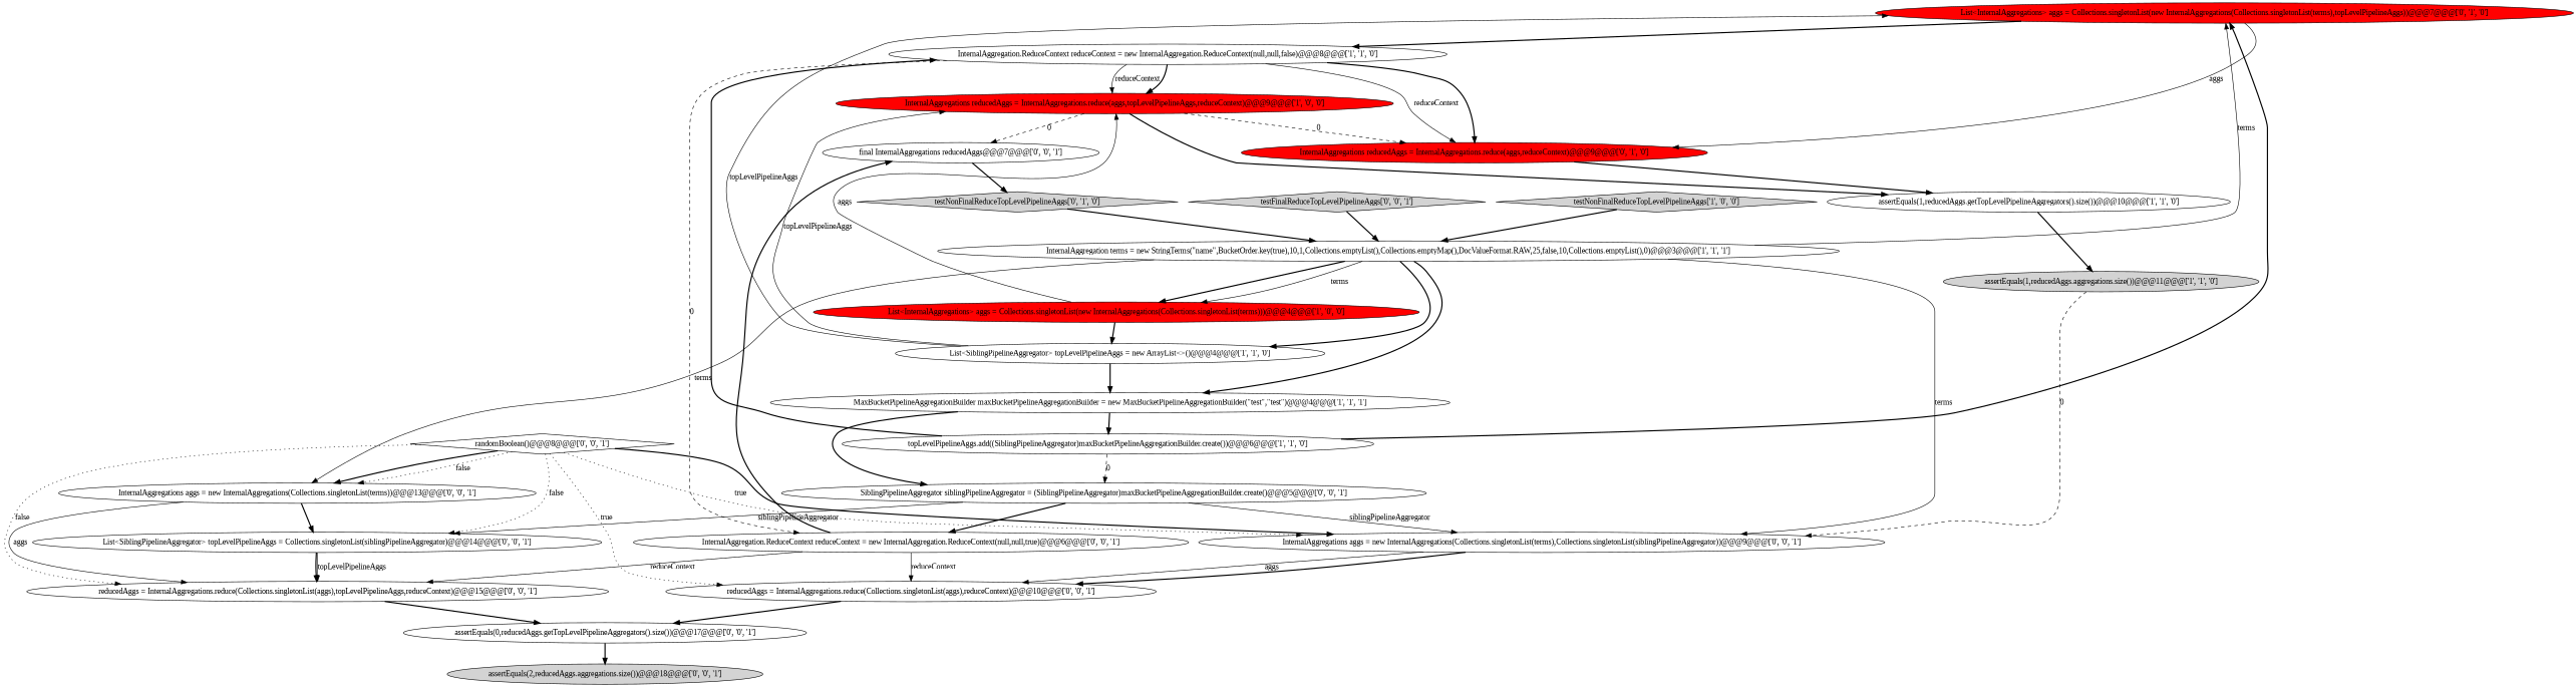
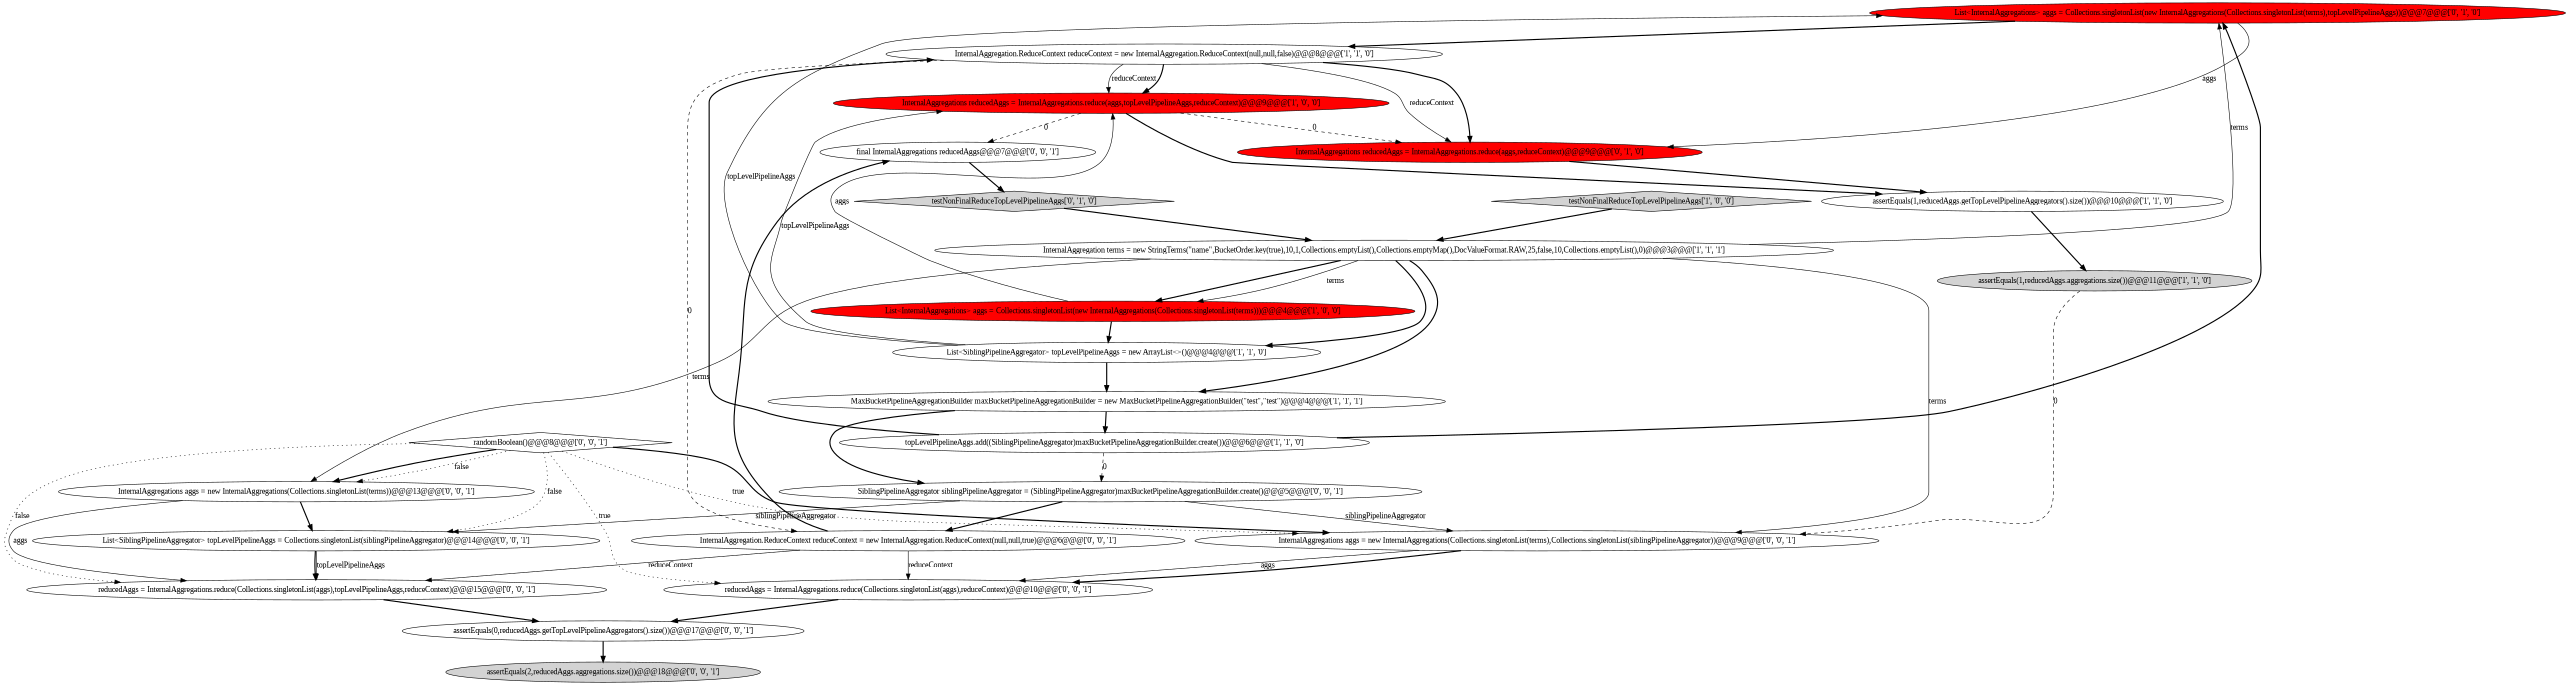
  digraph {
    fontname="Liberation Serif"
    node [fillcolor=white fontname="Liberation Serif" shape=ellipse style=filled]
    edge [fontname="Liberation Serif" style=bold]
    n1 [fillcolor=red label="List<InternalAggregations> aggs = Collections.singletonList(new InternalAggregations(Collections.singletonList(terms),topLevelPipelineAggs))@@@7@@@['0', '1', '0']"]
    n2 [label="InternalAggregation.ReduceContext reduceContext = new InternalAggregation.ReduceContext(null,null,false)@@@8@@@['1', '1', '0']"]
    n3 [fillcolor=red label="InternalAggregations reducedAggs = InternalAggregations.reduce(aggs,reduceContext)@@@9@@@['0', '1', '0']"]
    n4 [fillcolor=red label="InternalAggregations reducedAggs = InternalAggregations.reduce(aggs,topLevelPipelineAggs,reduceContext)@@@9@@@['1', '0', '0']"]
    n5 [label="InternalAggregation.ReduceContext reduceContext = new InternalAggregation.ReduceContext(null,null,true)@@@6@@@['0', '0', '1']"]
    n6 [label="assertEquals(1,reducedAggs.getTopLevelPipelineAggregators().size())@@@10@@@['1', '1', '0']"]
    n7 [label="final InternalAggregations reducedAggs@@@7@@@['0', '0', '1']"]
    n8 [label="reducedAggs = InternalAggregations.reduce(Collections.singletonList(aggs),topLevelPipelineAggs,reduceContext)@@@15@@@['0', '0', '1']"]
    n9 [label="reducedAggs = InternalAggregations.reduce(Collections.singletonList(aggs),reduceContext)@@@10@@@['0', '0', '1']"]
    n10 [fillcolor=lightgray label="assertEquals(2,reducedAggs.aggregations.size())@@@18@@@['0', '0', '1']"]
    n11 [label="InternalAggregations aggs = new InternalAggregations(Collections.singletonList(terms))@@@13@@@['0', '0', '1']"]
    n12 [label="List<SiblingPipelineAggregator> topLevelPipelineAggs = Collections.singletonList(siblingPipelineAggregator)@@@14@@@['0', '0', '1']"]
    n13 [label="assertEquals(0,reducedAggs.getTopLevelPipelineAggregators().size())@@@17@@@['0', '0', '1']"]
    n14 [label="InternalAggregations aggs = new InternalAggregations(Collections.singletonList(terms),Collections.singletonList(siblingPipelineAggregator))@@@9@@@['0', '0', '1']"]
    n15 [label="MaxBucketPipelineAggregationBuilder maxBucketPipelineAggregationBuilder = new MaxBucketPipelineAggregationBuilder(\"test\",\"test\")@@@4@@@['1', '1', '1']"]
    n16 [label="SiblingPipelineAggregator siblingPipelineAggregator = (SiblingPipelineAggregator)maxBucketPipelineAggregationBuilder.create()@@@5@@@['0', '0', '1']"]
    n17 [label="topLevelPipelineAggs.add((SiblingPipelineAggregator)maxBucketPipelineAggregationBuilder.create())@@@6@@@['1', '1', '0']"]
    n18 [fillcolor=lightgray label="testNonFinalReduceTopLevelPipelineAggs['0', '1', '0']" shape=diamond]
    n19 [label="randomBoolean()@@@8@@@['0', '0', '1']" shape=diamond]
    n20 [fillcolor=lightgray label="assertEquals(1,reducedAggs.aggregations.size())@@@11@@@['1', '1', '0']"]
    n21 [label="InternalAggregation terms = new StringTerms(\"name\",BucketOrder.key(true),10,1,Collections.emptyList(),Collections.emptyMap(),DocValueFormat.RAW,25,false,10,Collections.emptyList(),0)@@@3@@@['1', '1', '1']"]
    n22 [label="List<SiblingPipelineAggregator> topLevelPipelineAggs = new ArrayList<>()@@@4@@@['1', '1', '0']"]
    n23 [fillcolor=red label="List<InternalAggregations> aggs = Collections.singletonList(new InternalAggregations(Collections.singletonList(terms)))@@@4@@@['1', '0', '0']"]
-   n24 [fillcolor=lightgray label="testFinalReduceTopLevelPipelineAggs['0', '0', '1']" shape=diamond]
    n25 [fillcolor=lightgray label="testNonFinalReduceTopLevelPipelineAggs['1', '0', '0']" shape=diamond]
    n1 -> n2
    n1 -> n3 [label=aggs style=solid]
    n2 -> n3
    n2 -> n3 [label=reduceContext style=solid]
    n2 -> n4 [label=reduceContext style=solid]
    n2 -> n4
    n2 -> n5 [label=0 style=dashed]
    n3 -> n6
    n4 -> n3 [label=0 style=dashed]
    n4 -> n6
    n4 -> n7 [label=0 style=dashed]
    n5 -> n7
    n5 -> n8 [label=reduceContext style=solid]
    n5 -> n9 [label=reduceContext style=solid]
    n6 -> n20
    n7 -> n18
    n8 -> n13
    n9 -> n13
    n11 -> n8 [label=aggs style=solid]
    n11 -> n12
    n12 -> n8 [label=topLevelPipelineAggs style=solid]
    n12 -> n8
    n13 -> n10
    n14 -> n9 [label=aggs style=solid]
    n14 -> n9
    n15 -> n16
    n15 -> n17
    n16 -> n5
    n16 -> n12 [label=siblingPipelineAggregator style=solid]
    n16 -> n14 [label=siblingPipelineAggregator style=solid]
    n17 -> n1
    n17 -> n2
    n17 -> n16 [label=0 style=dashed]
    n18 -> n21
    n19 -> n8 [label=false style=dotted]
    n19 -> n9 [label=true style=dotted]
    n19 -> n11 [label=false style=dotted]
    n19 -> n11
    n19 -> n12 [label=false style=dotted]
    n19 -> n14
    n19 -> n14 [label=true style=dotted]
    n20 -> n14 [label=0 style=dashed]
    n21 -> n1 [label=terms style=solid]
    n21 -> n11 [label=terms style=solid]
    n21 -> n14 [label=terms style=solid]
    n21 -> n15
    n21 -> n22
    n21 -> n23
    n21 -> n23 [label=terms style=solid]
    n22 -> n1 [label=topLevelPipelineAggs style=solid]
    n22 -> n4 [label=topLevelPipelineAggs style=solid]
    n22 -> n15
    n23 -> n4 [label=aggs style=solid]
    n23 -> n22
-   n24 -> n21
    n25 -> n21
  }
